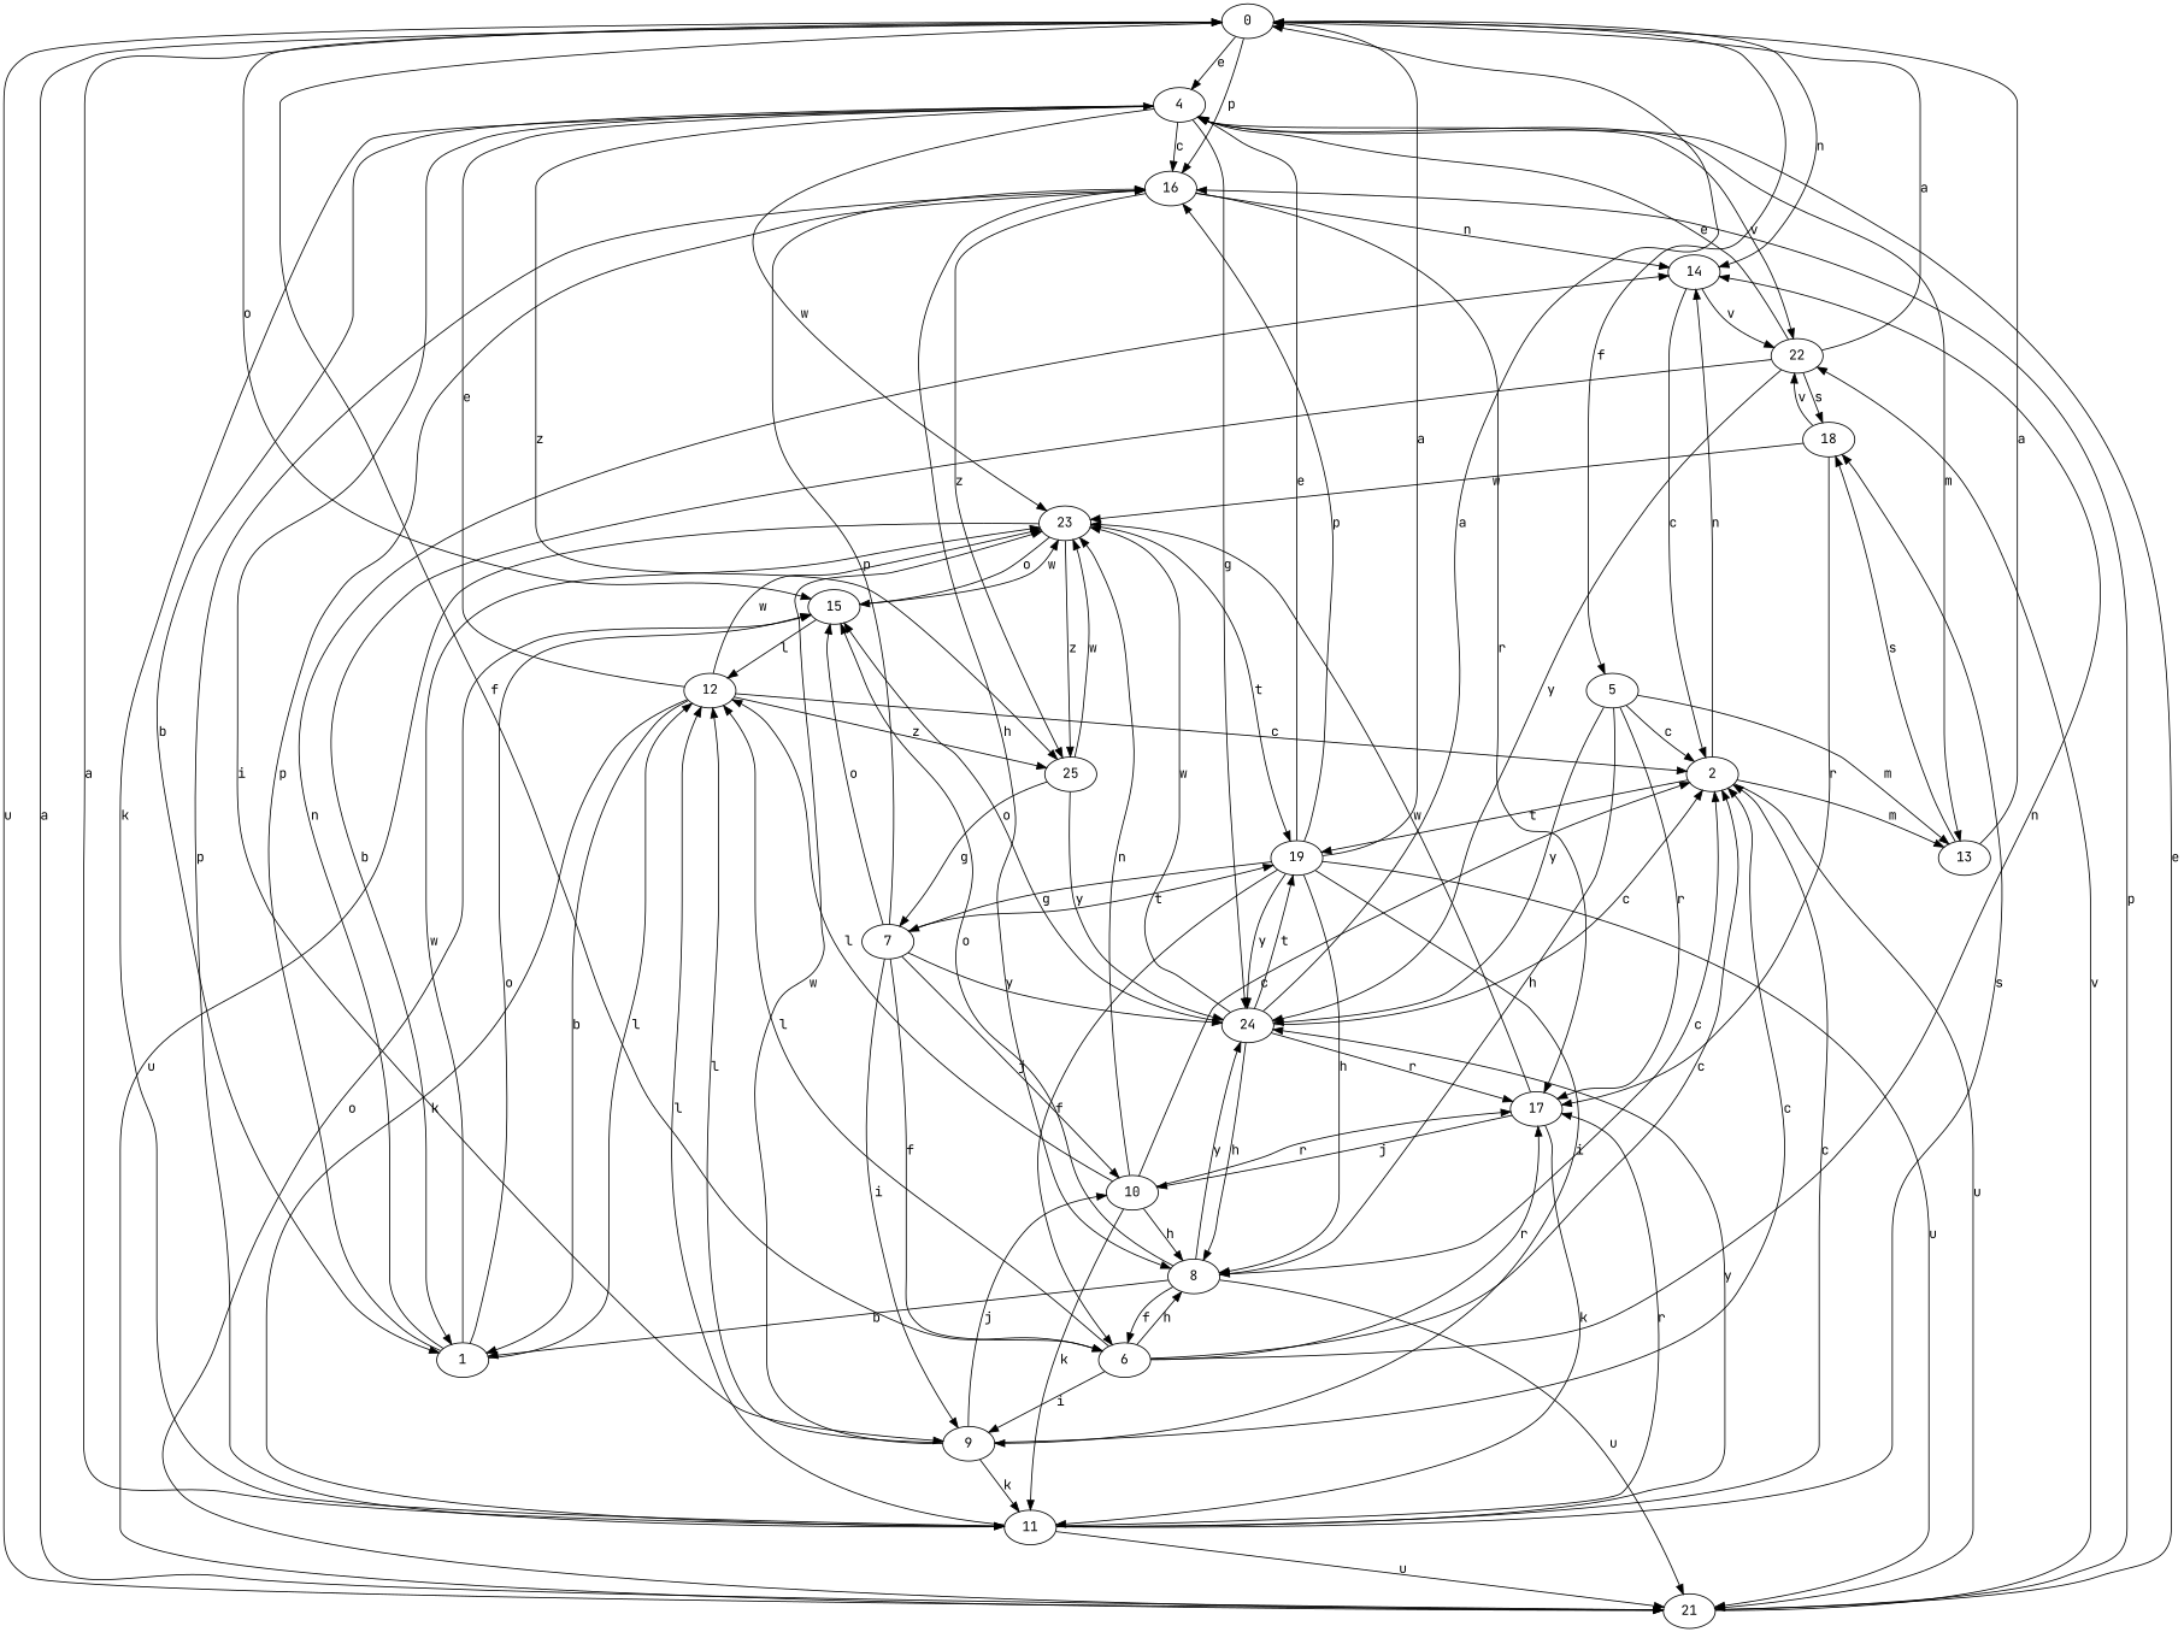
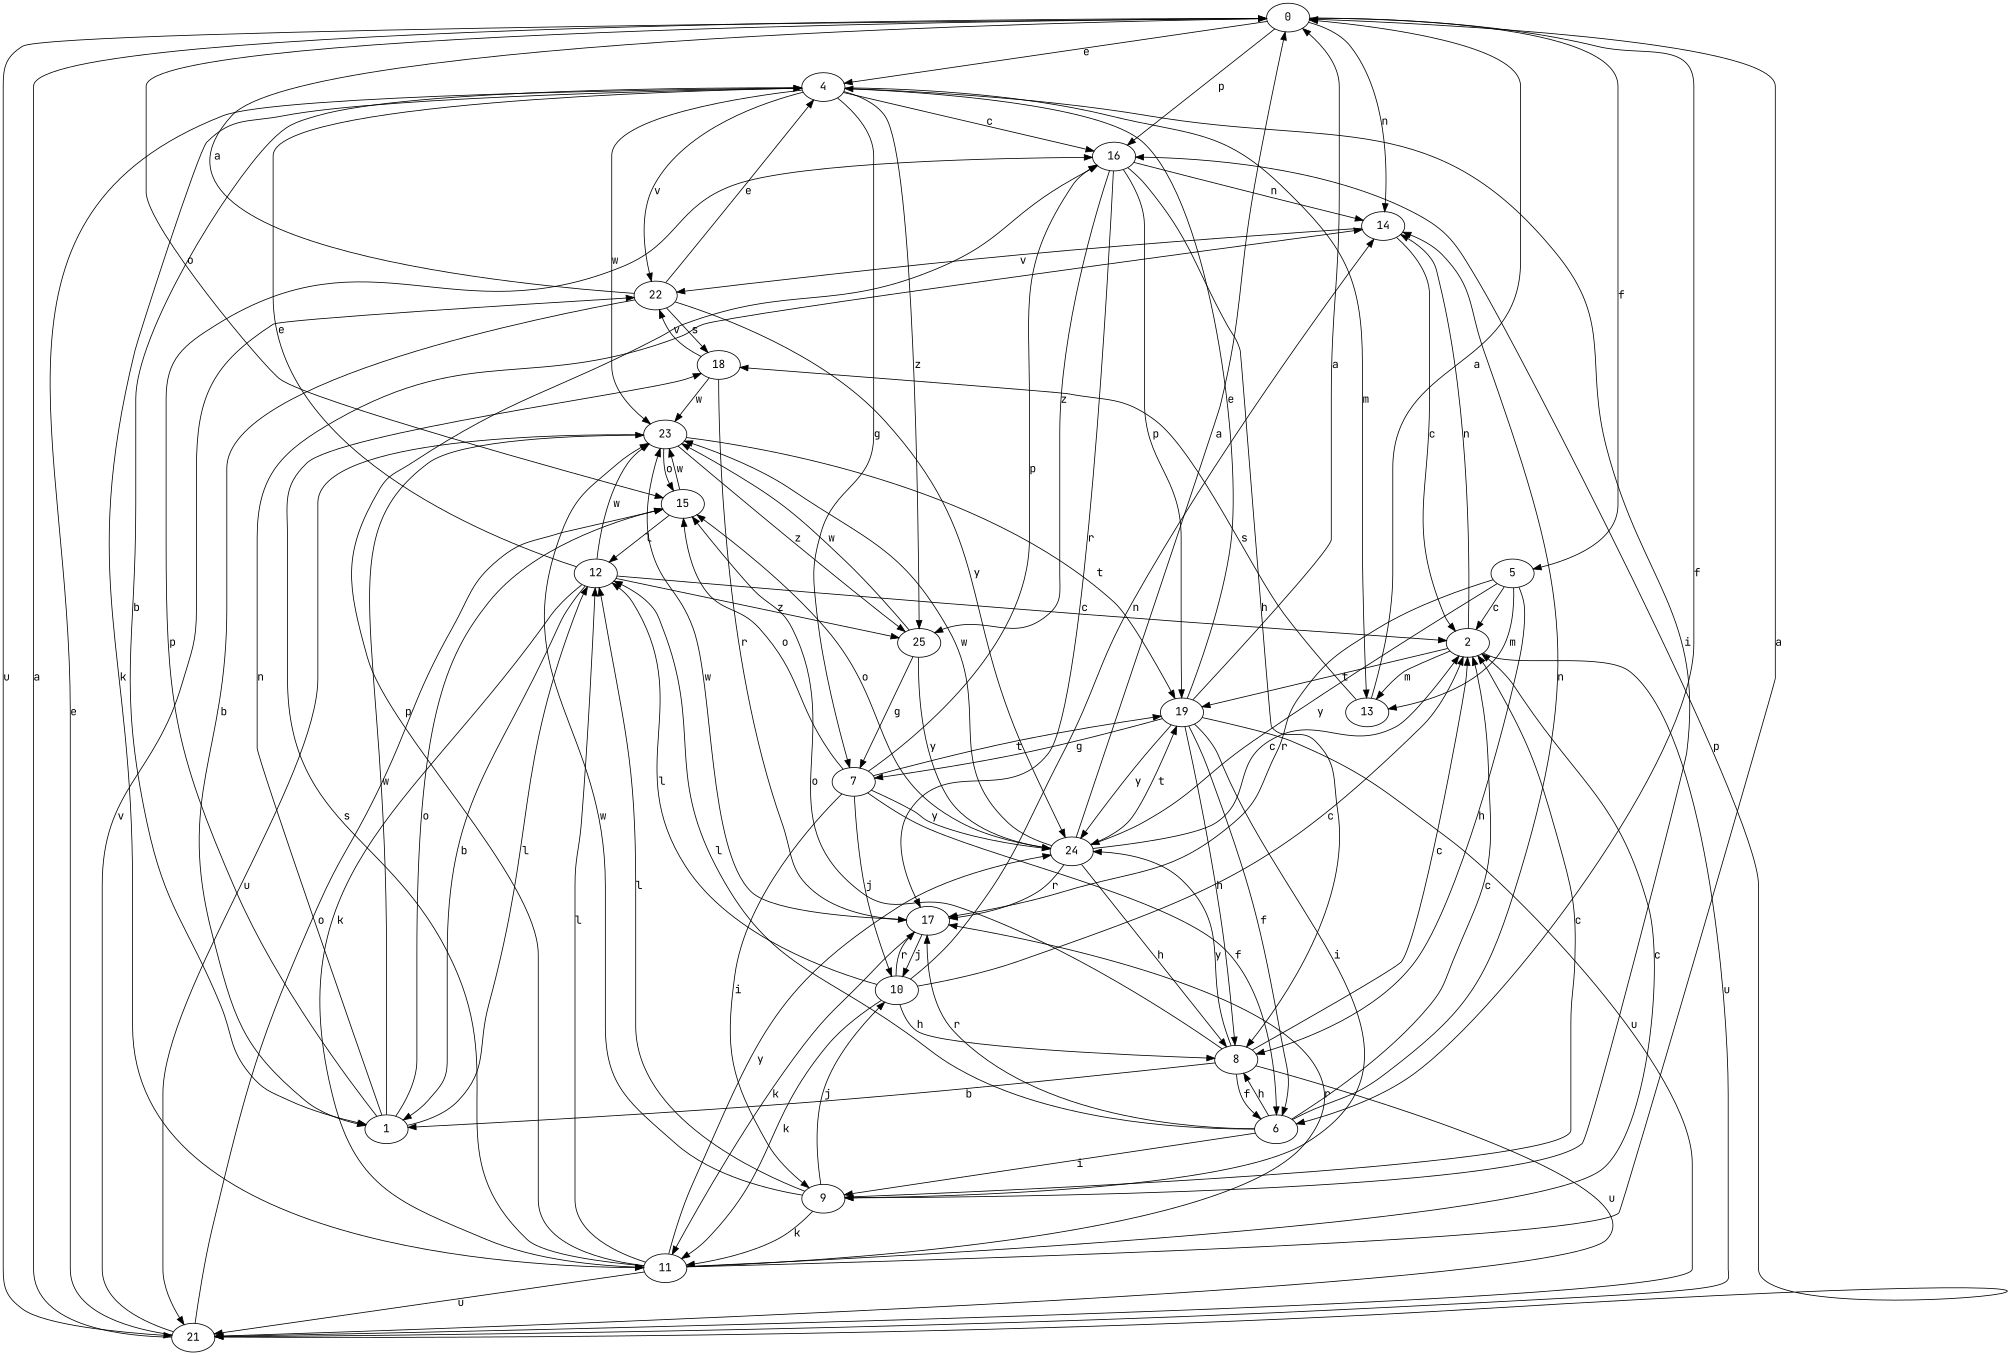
  strict digraph {
    fontname="JetBrains Mono"
    node [fontname="JetBrains Mono"]
    edge [fontname="JetBrains Mono"]
    0
    4
    5
    6
    14
    15
    16
    21
    1
    23
    13
    7
    9
    11
    22
    25
    2
    8
    17
    24
    12
    19
    18
    10
    0 -> 4 [label=e]
    0 -> 5 [label=f]
    0 -> 6 [label=f]
    0 -> 14 [label=n]
    0 -> 15 [label=o]
    0 -> 16 [label=p]
    0 -> 21 [label=u]
    4 -> 16 [label=c]
    4 -> 1 [label=b]
    4 -> 23 [label=w]
    4 -> 13 [label=m]
-   4 -> 24 [label=g]
+   4 -> 7 [label=g]
    4 -> 9 [label=i]
    4 -> 11 [label=k]
    4 -> 22 [label=v]
    4 -> 25 [label=z]
    5 -> 13 [label=m]
    5 -> 2 [label=c]
    5 -> 8 [label=h]
    5 -> 17 [label=r]
    5 -> 24 [label=y]
    6 -> 14 [label=n]
    6 -> 9 [label=i]
    6 -> 2 [label=c]
    6 -> 8 [label=h]
    6 -> 17 [label=r]
    6 -> 12 [label=l]
    14 -> 22 [label=v]
    14 -> 2 [label=c]
    15 -> 23 [label=w]
    15 -> 12 [label=l]
    16 -> 14 [label=n]
    16 -> 25 [label=z]
    16 -> 8 [label=h]
    16 -> 17 [label=r]
    21 -> 0 [label=a]
    21 -> 4 [label=e]
    21 -> 15 [label=o]
    21 -> 16 [label=p]
    21 -> 22 [label=v]
    1 -> 14 [label=n]
    1 -> 15 [label=o]
    1 -> 16 [label=p]
    1 -> 23 [label=w]
    1 -> 12 [label=l]
    23 -> 15 [label=o]
    23 -> 21 [label=u]
    23 -> 25 [label=z]
    23 -> 19 [label=t]
    13 -> 0 [label=a]
    13 -> 18 [label=s]
    7 -> 6 [label=f]
    7 -> 15 [label=o]
    7 -> 16 [label=p]
    7 -> 9 [label=i]
    7 -> 24 [label=y]
    7 -> 19 [label=t]
    7 -> 10 [label=j]
    9 -> 23 [label=w]
    9 -> 11 [label=k]
    9 -> 2 [label=c]
    9 -> 12 [label=l]
    9 -> 10 [label=j]
    11 -> 0 [label=a]
    11 -> 16 [label=p]
    11 -> 21 [label=u]
    11 -> 2 [label=c]
    11 -> 17 [label=r]
    11 -> 24 [label=y]
    11 -> 12 [label=l]
    11 -> 18 [label=s]
    22 -> 0 [label=a]
    22 -> 4 [label=e]
    22 -> 1 [label=b]
    22 -> 24 [label=y]
    22 -> 18 [label=s]
    25 -> 23 [label=w]
    25 -> 7 [label=g]
    25 -> 24 [label=y]
    2 -> 14 [label=n]
    2 -> 21 [label=u]
    2 -> 13 [label=m]
    2 -> 19 [label=t]
    8 -> 6 [label=f]
    8 -> 15 [label=o]
    8 -> 21 [label=u]
    8 -> 1 [label=b]
    8 -> 2 [label=c]
    8 -> 24 [label=y]
    17 -> 23 [label=w]
    17 -> 11 [label=k]
    17 -> 10 [label=j]
    24 -> 0 [label=a]
    24 -> 15 [label=o]
    24 -> 23 [label=w]
    24 -> 2 [label=c]
    24 -> 8 [label=h]
    24 -> 17 [label=r]
    24 -> 19 [label=t]
    12 -> 4 [label=e]
    12 -> 1 [label=b]
    12 -> 23 [label=w]
    12 -> 11 [label=k]
    12 -> 25 [label=z]
    12 -> 2 [label=c]
    19 -> 0 [label=a]
    19 -> 4 [label=e]
    19 -> 6 [label=f]
-   19 -> 16 [label=p]
+   16 -> 19 [label=p]
    19 -> 21 [label=u]
    19 -> 7 [label=g]
    19 -> 9 [label=i]
    19 -> 8 [label=h]
    19 -> 24 [label=y]
    18 -> 23 [label=w]
    18 -> 22 [label=v]
    18 -> 17 [label=r]
-   10 -> 23 [label=n]
+   10 -> 14 [label=n]
    10 -> 11 [label=k]
    10 -> 2 [label=c]
    10 -> 8 [label=h]
    10 -> 17 [label=r]
    10 -> 12 [label=l]
  }
